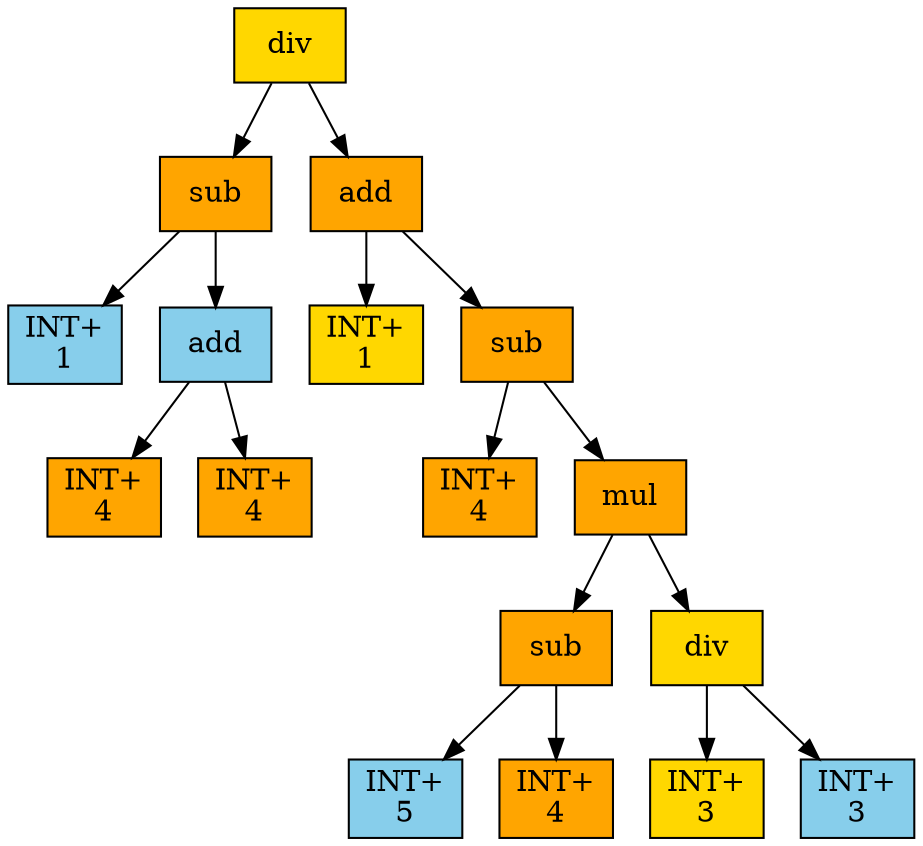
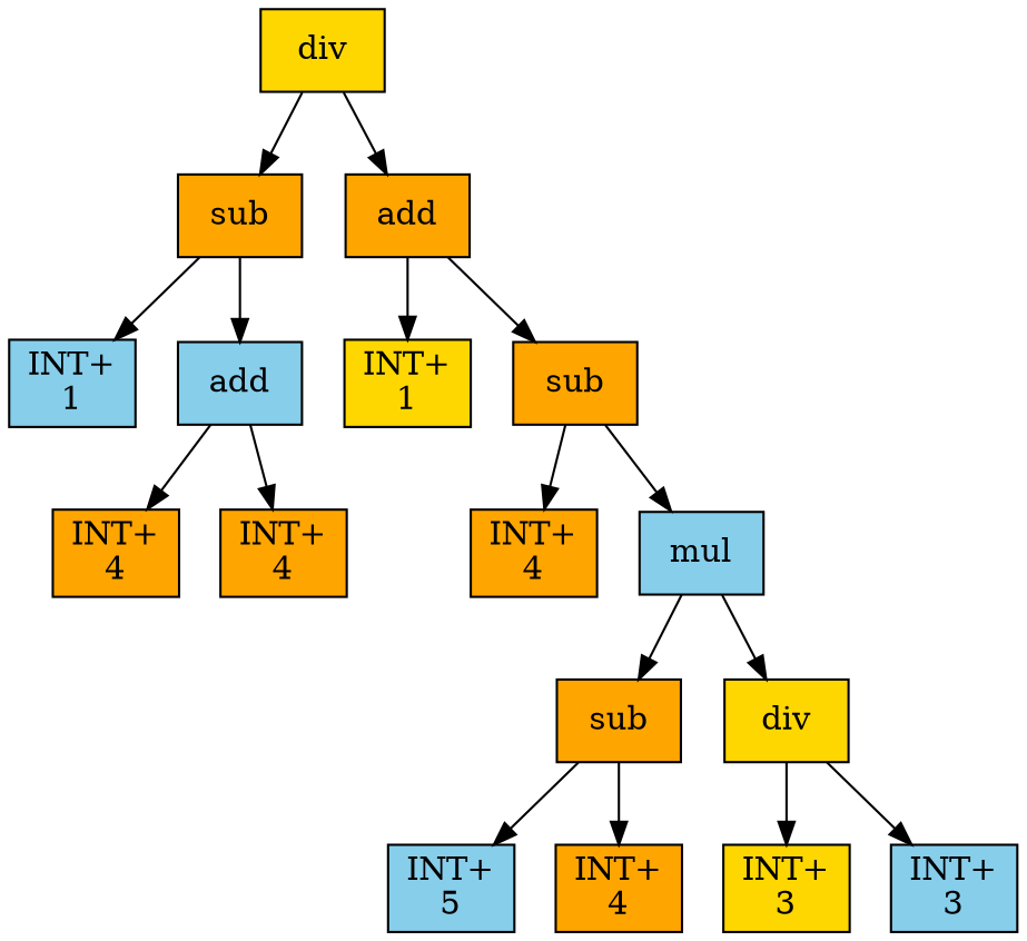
  digraph {
    fontname="DejaVu Serif"
    node [shape=box style=filled fillcolor=orange fontname="DejaVu Serif"]
    edge [fontname="DejaVu Serif"]
    n1 [label=div fillcolor=gold]
    n2 [label=sub]
    n3 [label=add]
    n4 [label="INT+\n1" fillcolor=skyblue]
    n5 [label=add fillcolor=skyblue]
    n6 [label="INT+\n4"]
    n7 [label="INT+\n4"]
    n8 [label="INT+\n1" fillcolor=gold]
    n9 [label=sub]
    n10 [label="INT+\n4"]
-   n11 [label=mul]
+   n11 [label=mul fillcolor=skyblue]
    n12 [label=sub]
    n13 [label=div fillcolor=gold]
    n14 [label="INT+\n5" fillcolor=skyblue]
    n15 [label="INT+\n4"]
    n16 [label="INT+\n3" fillcolor=gold]
    n17 [label="INT+\n3" fillcolor=skyblue]
    n1 -> n2
    n1 -> n3
    n2 -> n4
    n2 -> n5
    n3 -> n8
    n3 -> n9
    n5 -> n6
    n5 -> n7
    n9 -> n10
    n9 -> n11
    n11 -> n12
    n11 -> n13
    n12 -> n14
    n12 -> n15
    n13 -> n16
    n13 -> n17
  }
